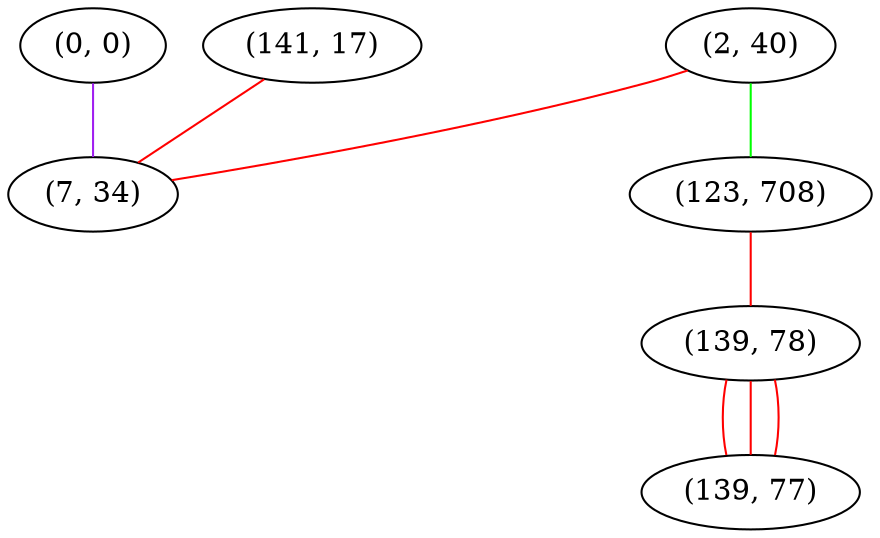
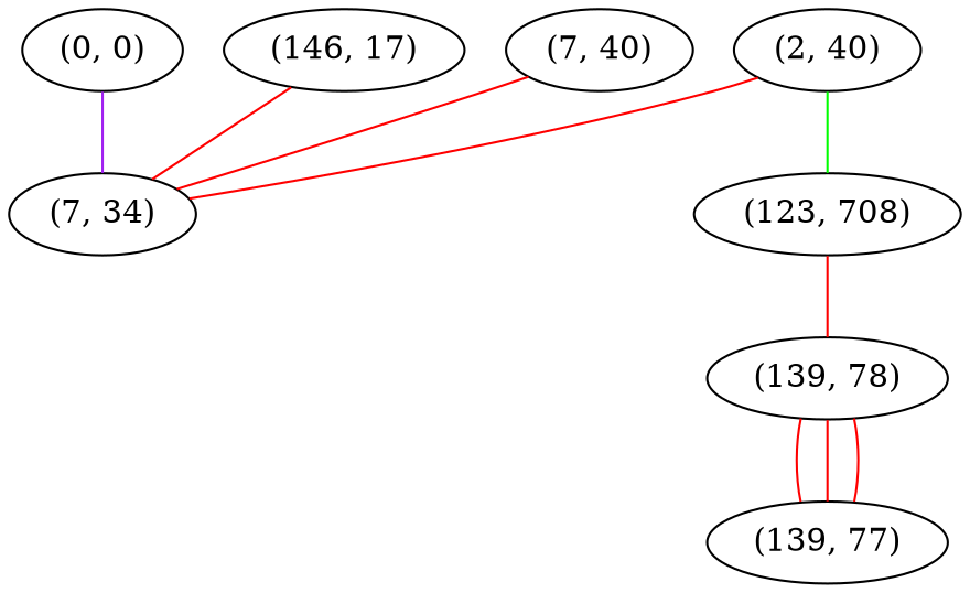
  graph {
    edge [color=red weight=1]
    "(0, 0)"
    "(7, 34)"
    "(2, 40)"
    n4 [label="(123, 708)"]
    "(139, 78)"
    "(139, 77)"
-   "(141, 17)"
+   "(141, 17)" [label="(146, 17)"]
+   "(7, 40)"
    "(0, 0)" -- "(7, 34)" [color=purple weight=4]
    "(2, 40)" -- "(7, 34)"
    "(2, 40)" -- n4 [color=green weight=2]
    n4 -- "(139, 78)"
    "(139, 78)" -- "(139, 77)"
    "(139, 78)" -- "(139, 77)"
    "(139, 78)" -- "(139, 77)"
    "(141, 17)" -- "(7, 34)"
+   "(7, 40)" -- "(7, 34)"
  }
